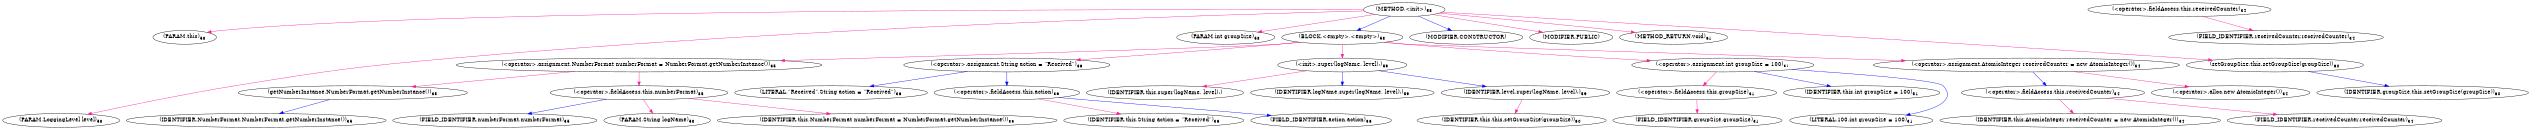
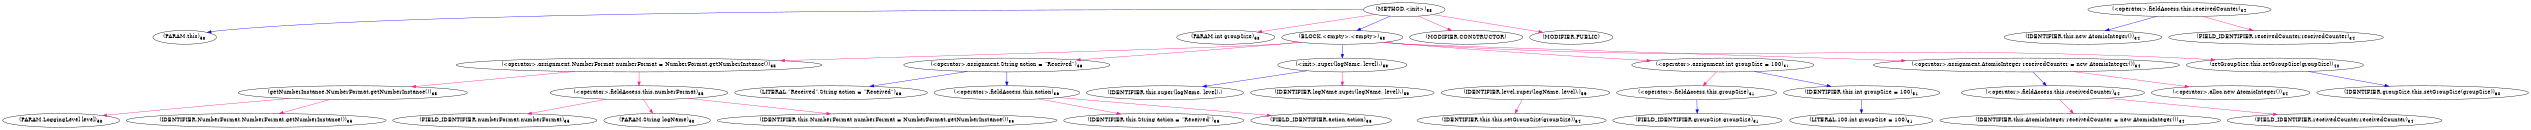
  digraph {
    edge [color=deeppink]
    n1 [label=<(METHOD,&lt;init&gt;)<SUB>58</SUB>>]
    n2 [label=<(PARAM,this)<SUB>58</SUB>>]
    n3 [label=<(PARAM,LoggingLevel level)<SUB>58</SUB>>]
    n4 [label=<(PARAM,int groupSize)<SUB>58</SUB>>]
    n5 [label=<(BLOCK,&lt;empty&gt;,&lt;empty&gt;)<SUB>58</SUB>>]
    n6 [label=<(MODIFIER,CONSTRUCTOR)>]
    n7 [label=<(MODIFIER,PUBLIC)>]
-   n8 [label=<(METHOD_RETURN,void)<SUB>61</SUB>>]
    n9 [label=<(PARAM,String logName)<SUB>58</SUB>>]
    n10 [label=<(&lt;operator&gt;.assignment,int groupSize = 100)<SUB>31</SUB>>]
    n11 [label=<(&lt;operator&gt;.assignment,AtomicInteger receivedCounter = new AtomicInteger())<SUB>34</SUB>>]
    n12 [label=<(&lt;operator&gt;.assignment,NumberFormat numberFormat = NumberFormat.getNumberInstance())<SUB>35</SUB>>]
    n13 [label=<(&lt;operator&gt;.assignment,String action = &quot;Received&quot;)<SUB>36</SUB>>]
    n14 [label=<(&lt;init&gt;,super(logName, level);)<SUB>59</SUB>>]
-   n15 [label=<(setGroupSize,this.setGroupSize(groupSize))<SUB>60</SUB>>]
+   n15 [label=<(setGroupSize,this.setGroupSize(groupSize))<SUB>40</SUB>>]
    n16 [label=<(&lt;operator&gt;.fieldAccess,this.groupSize)<SUB>31</SUB>>]
    n17 [label=<(LITERAL,100,int groupSize = 100)<SUB>31</SUB>>]
    n18 [label=<(IDENTIFIER,this,int groupSize = 100)<SUB>51</SUB>>]
    n19 [label=<(&lt;operator&gt;.fieldAccess,this.receivedCounter)<SUB>34</SUB>>]
    n20 [label=<(&lt;operator&gt;.alloc,new AtomicInteger())<SUB>34</SUB>>]
    n21 [label=<(&lt;operator&gt;.fieldAccess,this.numberFormat)<SUB>85</SUB>>]
    n22 [label=<(getNumberInstance,NumberFormat.getNumberInstance())<SUB>35</SUB>>]
    n23 [label=<(&lt;operator&gt;.fieldAccess,this.action)<SUB>36</SUB>>]
    n24 [label=<(LITERAL,&quot;Received&quot;,String action = &quot;Received&quot;)<SUB>36</SUB>>]
    n25 [label=<(IDENTIFIER,this,super(logName, level);)>]
    n26 [label=<(IDENTIFIER,logName,super(logName, level);)<SUB>59</SUB>>]
    n27 [label=<(IDENTIFIER,level,super(logName, level);)<SUB>59</SUB>>]
    n28 [label=<(IDENTIFIER,groupSize,this.setGroupSize(groupSize))<SUB>60</SUB>>]
    n29 [label=<(FIELD_IDENTIFIER,groupSize,groupSize)<SUB>31</SUB>>]
    n30 [label=<(IDENTIFIER,this,AtomicInteger receivedCounter = new AtomicInteger())<SUB>34</SUB>>]
    n31 [label=<(FIELD_IDENTIFIER,receivedCounter,receivedCounter)<SUB>34</SUB>>]
    n32 [label=<(&lt;operator&gt;.fieldAccess,this.receivedCounter)<SUB>34</SUB>>]
+   n33 [label=<(IDENTIFIER,this,new AtomicInteger())<SUB>34</SUB>>]
    n34 [label=<(FIELD_IDENTIFIER,receivedCounter,receivedCounter)<SUB>34</SUB>>]
    n35 [label=<(IDENTIFIER,this,NumberFormat numberFormat = NumberFormat.getNumberInstance())<SUB>35</SUB>>]
    n36 [label=<(FIELD_IDENTIFIER,numberFormat,numberFormat)<SUB>35</SUB>>]
    n37 [label=<(IDENTIFIER,NumberFormat,NumberFormat.getNumberInstance())<SUB>35</SUB>>]
    n38 [label=<(IDENTIFIER,this,String action = &quot;Received&quot;)<SUB>36</SUB>>]
    n39 [label=<(FIELD_IDENTIFIER,action,action)<SUB>36</SUB>>]
-   n40 [label=<(IDENTIFIER,this,this.setGroupSize(groupSize))<SUB>60</SUB>>]
-   n1 -> n2
-   n1 -> n3
+   n40 [label=<(IDENTIFIER,this,this.setGroupSize(groupSize))<SUB>64</SUB>>]
+   n1 -> n2 [color=blue]
+   n22 -> n3
    n1 -> n4
    n1 -> n5 [color=blue]
-   n1 -> n6 [color=blue]
+   n1 -> n6
    n1 -> n7
-   n1 -> n8
    n5 -> n10
    n5 -> n11
    n5 -> n12
    n5 -> n13
-   n5 -> n14
-   n1 -> n15
+   n5 -> n14 [color=blue]
+   n5 -> n15
    n10 -> n16
-   n10 -> n17 [color=blue]
+   n18 -> n17 [color=blue]
    n10 -> n18 [color=blue]
    n11 -> n19 [color=blue]
    n11 -> n20
    n12 -> n21
    n12 -> n22
    n13 -> n23 [color=blue]
    n13 -> n24 [color=blue]
-   n14 -> n25
-   n14 -> n26 [color=blue]
-   n14 -> n27 [color=blue]
+   n14 -> n25 [color=blue]
+   n14 -> n26
    n15 -> n28 [color=blue]
-   n16 -> n29
+   n16 -> n29 [color=blue]
    n19 -> n30
    n19 -> n31
    n21 -> n9
    n21 -> n35
-   n21 -> n36 [color=blue]
-   n22 -> n37 [color=blue]
+   n21 -> n36
+   n22 -> n37
    n23 -> n38
-   n23 -> n39 [color=blue]
+   n23 -> n39
    n27 -> n40
+   n32 -> n33 [color=blue]
    n32 -> n34
  }
